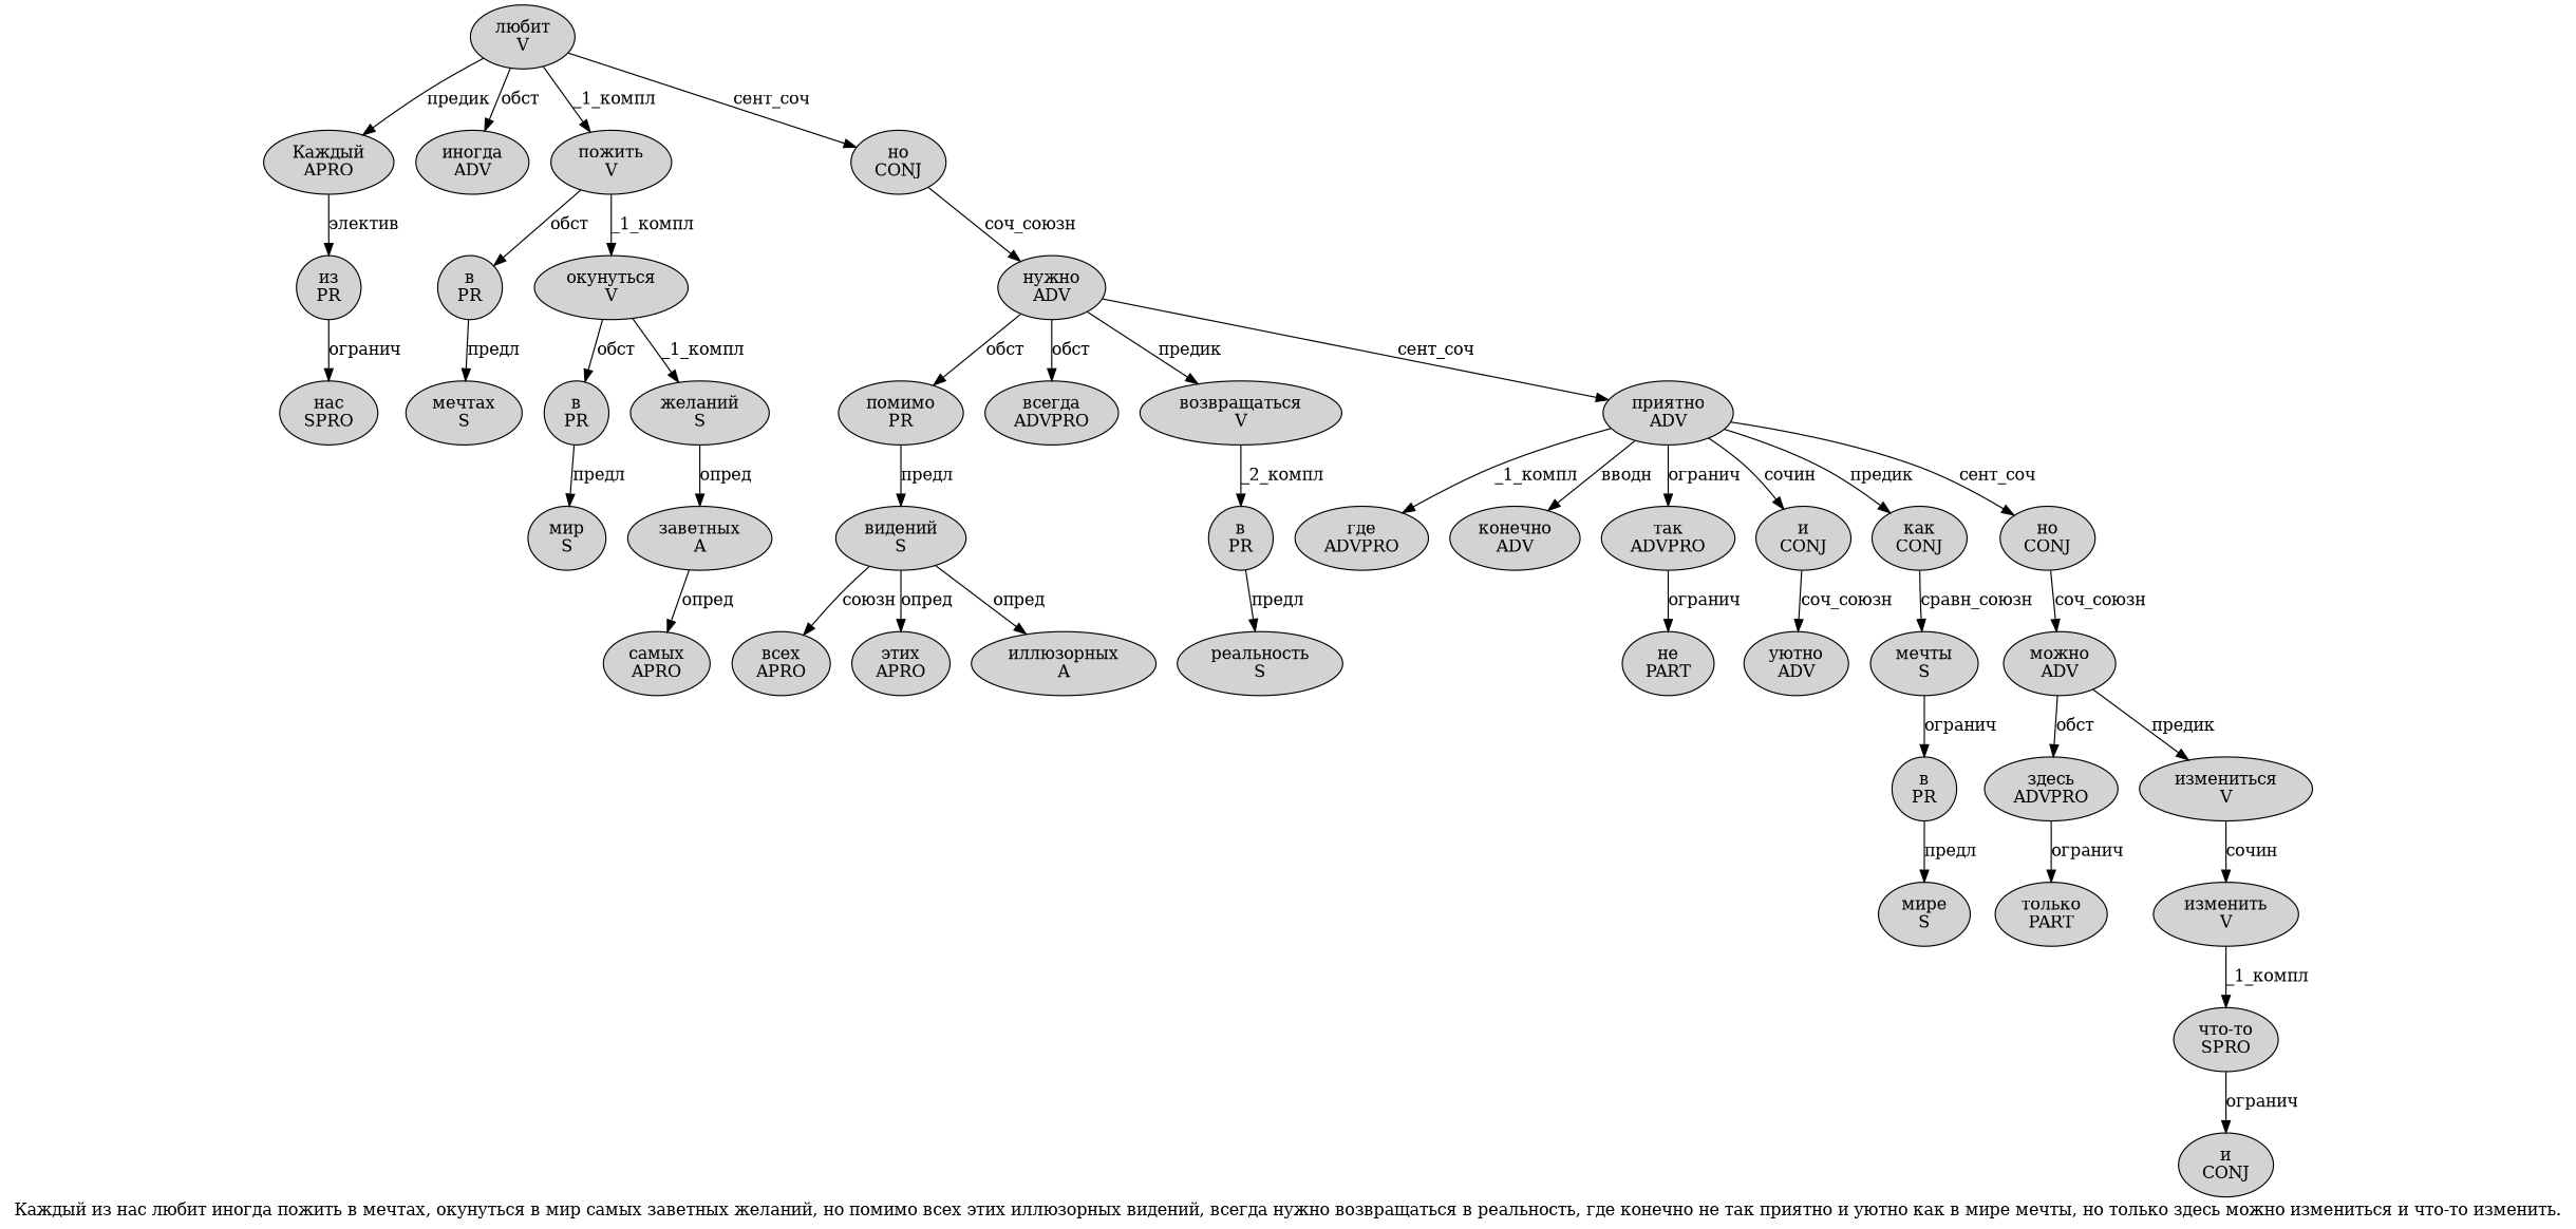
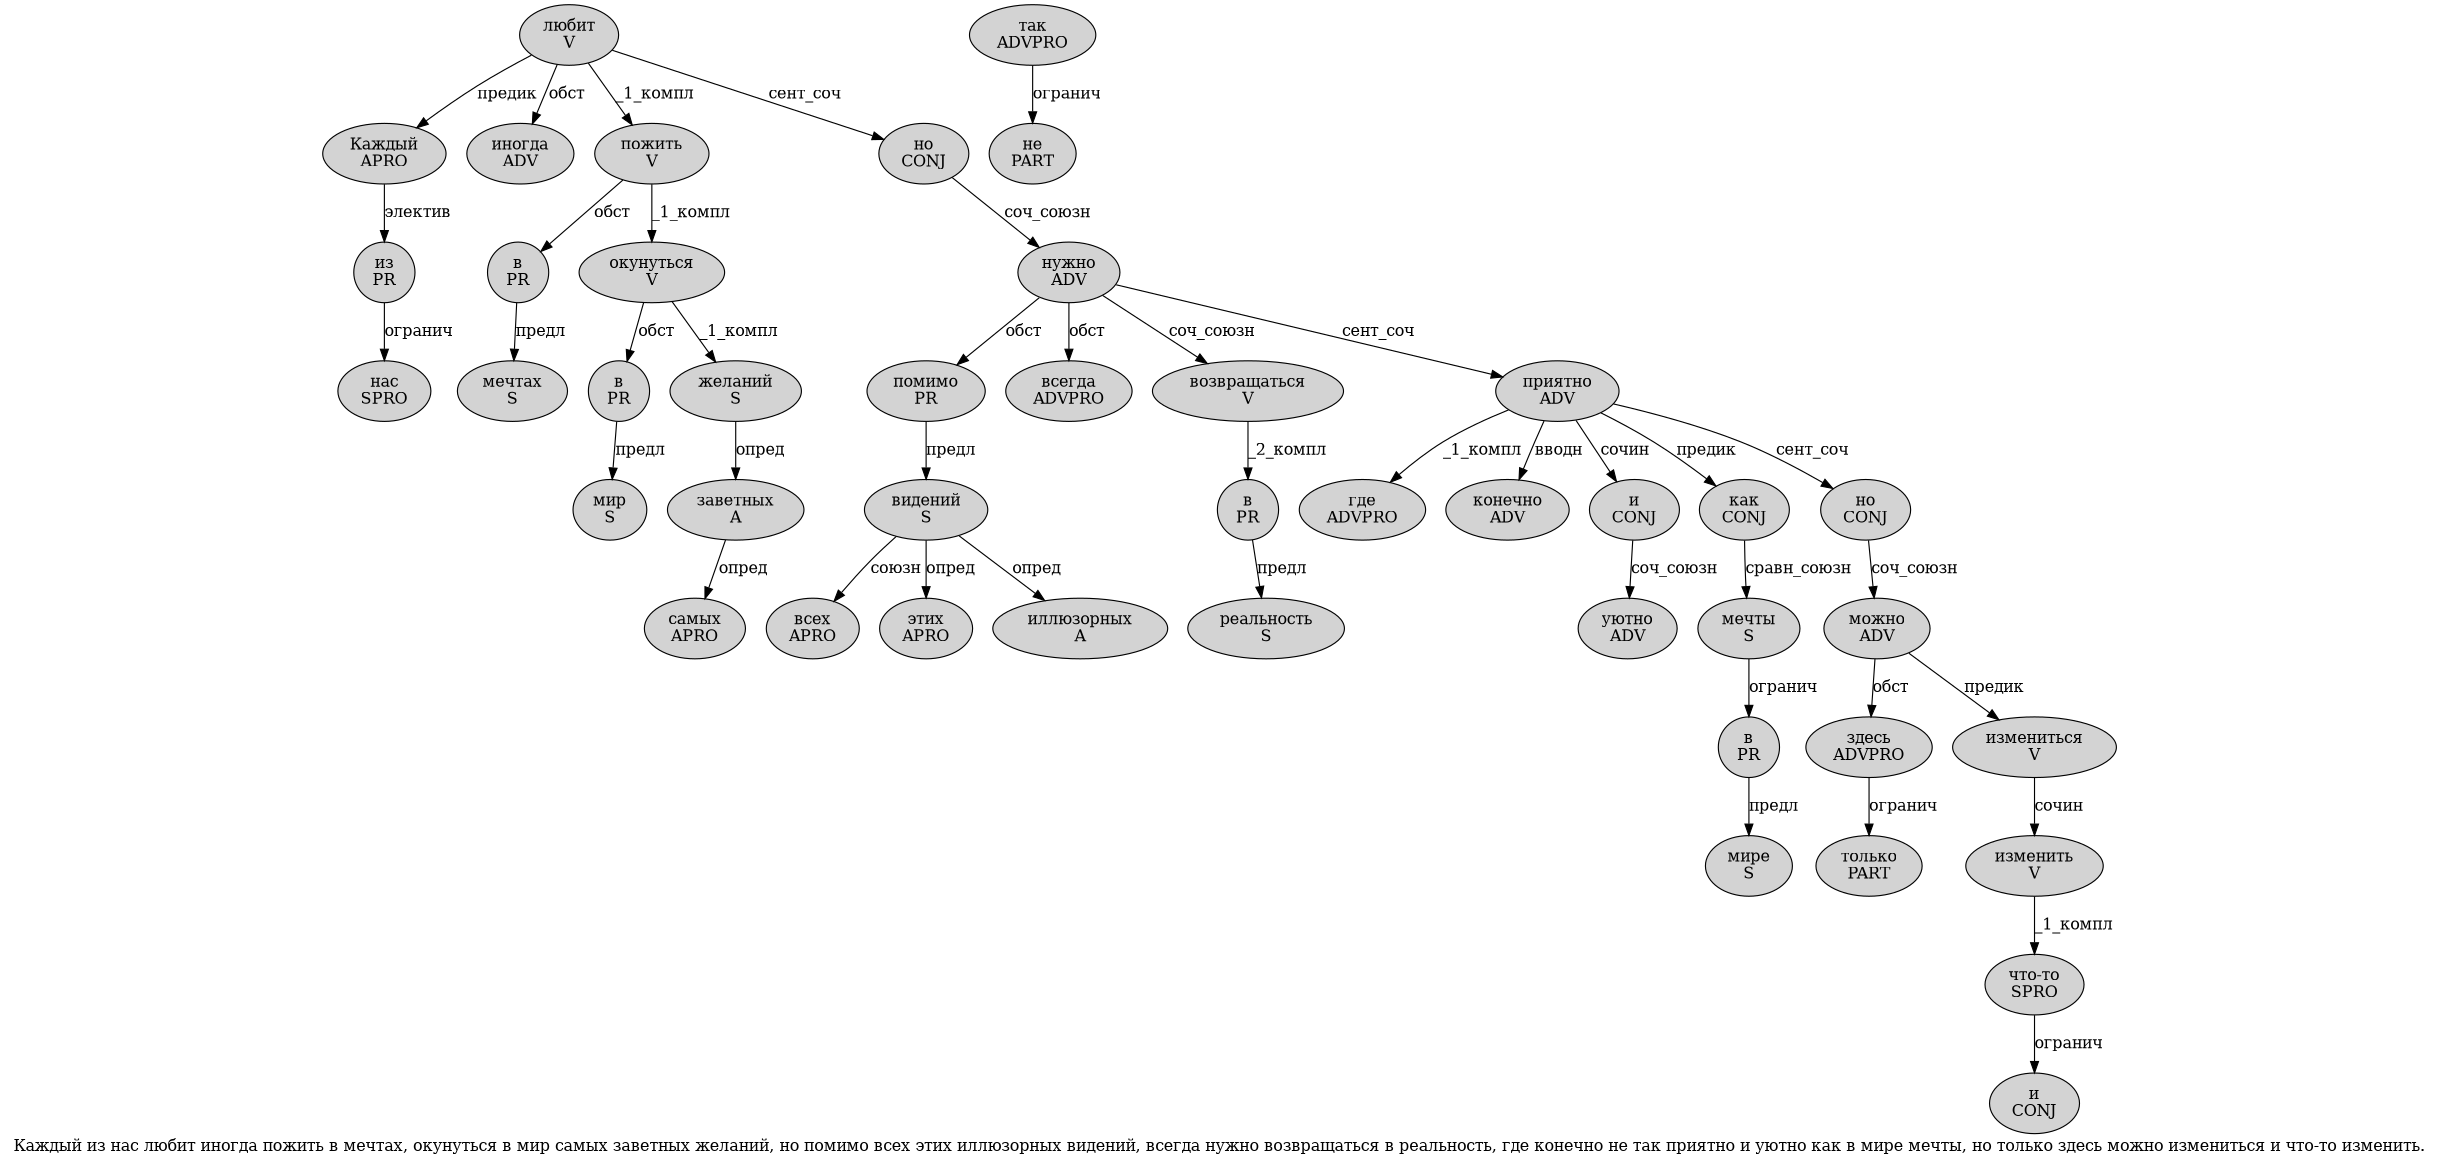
  digraph {
    label="Каждый из нас любит иногда пожить в мечтах, окунуться в мир самых заветных желаний, но помимо всех этих иллюзорных видений, всегда нужно возвращаться в реальность, где конечно не так приятно и уютно как в мире мечты, но только здесь можно измениться и что-то изменить."
    node [fillcolor=lightgray penwidth=1 shape=ellipse style=filled]
    n1 [label="Каждый\nAPRO"]
    n2 [label="из\nPR"]
    n3 [label="нас\nSPRO"]
    n4 [label="любит\nV"]
    n5 [label="иногда\nADV"]
    n6 [label="пожить\nV"]
    n7 [label="но\nCONJ"]
    n8 [label="в\nPR"]
    n9 [label="окунуться\nV"]
    n10 [label="нужно\nADV"]
    n11 [label="мечтах\nS"]
    n12 [label="в\nPR"]
    n13 [label="желаний\nS"]
    n14 [label="мир\nS"]
    n15 [label="заветных\nA"]
    n16 [label="самых\nAPRO"]
    n17 [label="помимо\nPR"]
    n18 [label="всегда\nADVPRO"]
    n19 [label="возвращаться\nV"]
    n20 [label="приятно\nADV"]
    n21 [label="видений\nS"]
    n22 [label="всех\nAPRO"]
    n23 [label="этих\nAPRO"]
    n24 [label="иллюзорных\nA"]
    n25 [label="в\nPR"]
    n26 [label="где\nADVPRO"]
    n27 [label="конечно\nADV"]
    n28 [label="так\nADVPRO"]
    n29 [label="и\nCONJ"]
    n30 [label="как\nCONJ"]
    n31 [label="но\nCONJ"]
    n32 [label="реальность\nS"]
    n33 [label="не\nPART"]
    n34 [label="уютно\nADV"]
    n35 [label="мечты\nS"]
    n36 [label="можно\nADV"]
    n37 [label="в\nPR"]
    n38 [label="мире\nS"]
    n39 [label="здесь\nADVPRO"]
    n40 [label="измениться\nV"]
    n41 [label="только\nPART"]
    n42 [label="изменить\nV"]
    n43 [label="что-то\nSPRO"]
    n44 [label="и\nCONJ"]
    n1 -> n2 [label="электив"]
    n2 -> n3 [label="огранич"]
    n4 -> n1 [label="предик"]
    n4 -> n5 [label="обст"]
    n4 -> n6 [label="_1_компл"]
    n4 -> n7 [label="сент_соч"]
    n6 -> n8 [label="обст"]
    n6 -> n9 [label="_1_компл"]
    n7 -> n10 [label="соч_союзн"]
    n8 -> n11 [label="предл"]
    n9 -> n12 [label="обст"]
    n9 -> n13 [label="_1_компл"]
    n10 -> n17 [label="обст"]
    n10 -> n18 [label="обст"]
-   n10 -> n19 [label="предик"]
+   n10 -> n19 [label="соч_союзн"]
    n10 -> n20 [label="сент_соч"]
    n12 -> n14 [label="предл"]
    n13 -> n15 [label="опред"]
    n15 -> n16 [label="опред"]
    n17 -> n21 [label="предл"]
    n19 -> n25 [label="_2_компл"]
    n20 -> n26 [label="_1_компл"]
    n20 -> n27 [label="вводн"]
-   n20 -> n28 [label="огранич"]
    n20 -> n29 [label="сочин"]
    n20 -> n30 [label="предик"]
    n20 -> n31 [label="сент_соч"]
    n21 -> n22 [label="союзн"]
    n21 -> n23 [label="опред"]
    n21 -> n24 [label="опред"]
    n25 -> n32 [label="предл"]
    n28 -> n33 [label="огранич"]
    n29 -> n34 [label="соч_союзн"]
    n30 -> n35 [label="сравн_союзн"]
    n31 -> n36 [label="соч_союзн"]
    n35 -> n37 [label="огранич"]
    n36 -> n39 [label="обст"]
    n36 -> n40 [label="предик"]
    n37 -> n38 [label="предл"]
    n39 -> n41 [label="огранич"]
    n40 -> n42 [label="сочин"]
    n42 -> n43 [label="_1_компл"]
    n43 -> n44 [label="огранич"]
  }
